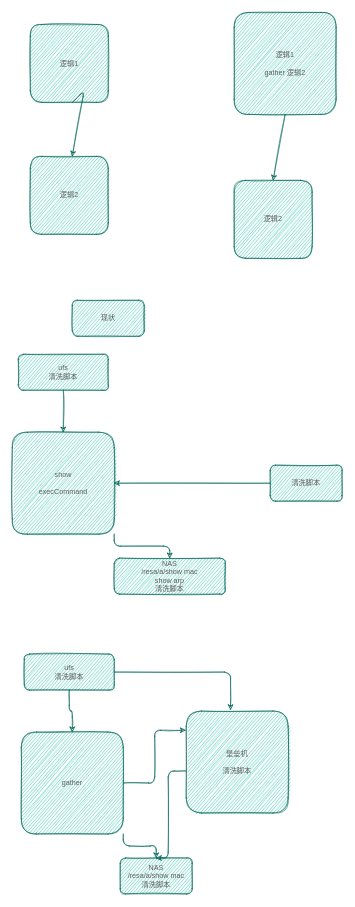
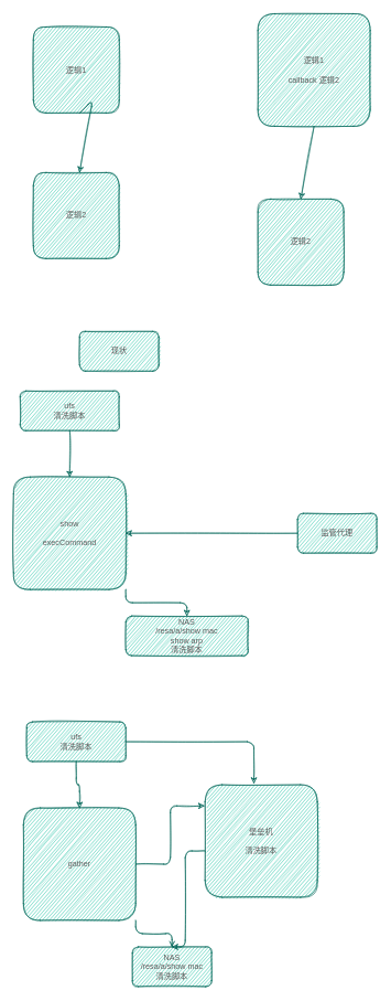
  <mxCell id="0" />
  <mxCell id="1" parent="0" />
  <mxCell id="2" value="逻辑1" style="whiteSpace=wrap;html=1;aspect=fixed;sketch=1;fillColor=#21C0A5;strokeColor=#006658;fontColor=#5C5C5C;rounded=1;" parent="1" vertex="1"><mxGeometry x="50" y="40" width="130" height="130" as="geometry" /></mxCell>
  <mxCell id="3" value="逻辑2" style="whiteSpace=wrap;html=1;aspect=fixed;sketch=1;fillColor=#21C0A5;strokeColor=#006658;fontColor=#5C5C5C;rounded=1;" parent="1" vertex="1"><mxGeometry x="50" y="260" width="130" height="130" as="geometry" /></mxCell>
  <mxCell id="4" value="" style="endArrow=classic;html=1;entryX=0.538;entryY=0;entryDx=0;entryDy=0;entryPerimeter=0;sketch=1;strokeColor=#006658;fontColor=#5C5C5C;rounded=1;" parent="1" target="3" edge="1"><mxGeometry width="50" height="50" relative="1" as="geometry"><mxPoint x="120" y="170" as="sourcePoint" /><mxPoint x="170" y="120" as="targetPoint" /><Array as="points"><mxPoint x="140" y="150" /></Array></mxGeometry></mxCell>
- <mxCell id="5" value="逻辑1&lt;br&gt;&lt;br&gt;gather 逻辑2" style="whiteSpace=wrap;html=1;aspect=fixed;sketch=1;fillColor=#21C0A5;strokeColor=#006658;fontColor=#5C5C5C;rounded=1;" parent="1" vertex="1"><mxGeometry x="390" y="20" width="170" height="170" as="geometry" /></mxCell>
+ <mxCell id="5" value="逻辑1&lt;br&gt;&lt;br&gt;callback 逻辑2" style="whiteSpace=wrap;html=1;aspect=fixed;sketch=1;fillColor=#21C0A5;strokeColor=#006658;fontColor=#5C5C5C;rounded=1;" parent="1" vertex="1"><mxGeometry x="390" y="20" width="170" height="170" as="geometry" /></mxCell>
  <mxCell id="6" value="逻辑2" style="whiteSpace=wrap;html=1;aspect=fixed;sketch=1;fillColor=#21C0A5;strokeColor=#006658;fontColor=#5C5C5C;rounded=1;" parent="1" vertex="1"><mxGeometry x="390" y="300" width="130" height="130" as="geometry" /></mxCell>
  <mxCell id="7" value="" style="endArrow=classic;html=1;exitX=0.5;exitY=1;exitDx=0;exitDy=0;entryX=0.5;entryY=0;entryDx=0;entryDy=0;sketch=1;strokeColor=#006658;fontColor=#5C5C5C;rounded=1;" parent="1" source="5" target="6" edge="1"><mxGeometry width="50" height="50" relative="1" as="geometry"><mxPoint x="260" y="230" as="sourcePoint" /><mxPoint x="310" y="180" as="targetPoint" /></mxGeometry></mxCell>
  <mxCell id="8" style="edgeStyle=orthogonalEdgeStyle;rounded=1;orthogonalLoop=1;jettySize=auto;html=1;exitX=1;exitY=1;exitDx=0;exitDy=0;sketch=1;strokeColor=#006658;fontColor=#5C5C5C;" parent="1" source="9" target="12" edge="1"><mxGeometry relative="1" as="geometry" /></mxCell>
  <mxCell id="9" value="show&lt;br&gt;&lt;br&gt;execCommand" style="whiteSpace=wrap;html=1;aspect=fixed;sketch=1;fillColor=#21C0A5;strokeColor=#006658;fontColor=#5C5C5C;rounded=1;" parent="1" vertex="1"><mxGeometry x="20" y="720" width="170" height="170" as="geometry" /></mxCell>
  <mxCell id="10" value="" style="edgeStyle=orthogonalEdgeStyle;rounded=1;orthogonalLoop=1;jettySize=auto;html=1;sketch=1;strokeColor=#006658;fontColor=#5C5C5C;" parent="1" source="11" target="9" edge="1"><mxGeometry relative="1" as="geometry" /></mxCell>
  <mxCell id="11" value="ufs&lt;br&gt;清洗脚本" style="rounded=1;whiteSpace=wrap;html=1;sketch=1;fillColor=#21C0A5;strokeColor=#006658;fontColor=#5C5C5C;" parent="1" vertex="1"><mxGeometry x="30" y="590" width="150" height="60" as="geometry" /></mxCell>
  <mxCell id="12" value="NAS&lt;br&gt;/resa/a/show mac&lt;br&gt;show arp&lt;br&gt;清洗脚本" style="rounded=1;whiteSpace=wrap;html=1;sketch=1;fillColor=#21C0A5;strokeColor=#006658;fontColor=#5C5C5C;" parent="1" vertex="1"><mxGeometry x="190" y="930" width="185" height="60" as="geometry" /></mxCell>
- <mxCell id="13" style="edgeStyle=orthogonalEdgeStyle;rounded=1;orthogonalLoop=1;jettySize=auto;html=1;exitX=1;exitY=1;exitDx=0;exitDy=0;sketch=1;strokeColor=#006658;fontColor=#5C5C5C;" edge="1" parent="1" source="15" target="19"><mxGeometry relative="1" as="geometry" /></mxCell>
+ <mxCell id="13" style="edgeStyle=orthogonalEdgeStyle;rounded=1;orthogonalLoop=1;jettySize=auto;html=1;exitX=1;exitY=1;exitDx=0;exitDy=0;sketch=1;strokeColor=#006658;fontColor=#5C5C5C;endArrow=open;" edge="1" parent="1" source="15" target="19"><mxGeometry relative="1" as="geometry" /></mxCell>
  <mxCell id="14" style="edgeStyle=orthogonalEdgeStyle;rounded=1;orthogonalLoop=1;jettySize=auto;html=1;entryX=-0.006;entryY=0.188;entryDx=0;entryDy=0;entryPerimeter=0;sketch=1;strokeColor=#006658;fontColor=#5C5C5C;" edge="1" parent="1" source="15" target="21"><mxGeometry relative="1" as="geometry" /></mxCell>
  <mxCell id="15" value="gather" style="whiteSpace=wrap;html=1;aspect=fixed;sketch=1;fillColor=#21C0A5;strokeColor=#006658;fontColor=#5C5C5C;rounded=1;" vertex="1" parent="1"><mxGeometry x="35" y="1220" width="170" height="170" as="geometry" /></mxCell>
  <mxCell id="16" value="" style="edgeStyle=orthogonalEdgeStyle;rounded=1;orthogonalLoop=1;jettySize=auto;html=1;sketch=1;strokeColor=#006658;fontColor=#5C5C5C;" edge="1" parent="1" source="18" target="15"><mxGeometry relative="1" as="geometry" /></mxCell>
  <mxCell id="17" style="edgeStyle=orthogonalEdgeStyle;rounded=1;orthogonalLoop=1;jettySize=auto;html=1;entryX=0.435;entryY=-0.012;entryDx=0;entryDy=0;entryPerimeter=0;sketch=1;strokeColor=#006658;fontColor=#5C5C5C;" edge="1" parent="1" source="18" target="21"><mxGeometry relative="1" as="geometry" /></mxCell>
  <mxCell id="18" value="ufs&lt;br&gt;清洗脚本" style="rounded=1;whiteSpace=wrap;html=1;sketch=1;fillColor=#21C0A5;strokeColor=#006658;fontColor=#5C5C5C;" vertex="1" parent="1"><mxGeometry x="40" y="1090" width="150" height="60" as="geometry" /></mxCell>
  <mxCell id="19" value="NAS&lt;br&gt;/resa/a/show mac&lt;br&gt;清洗脚本" style="rounded=1;whiteSpace=wrap;html=1;sketch=1;fillColor=#21C0A5;strokeColor=#006658;fontColor=#5C5C5C;" vertex="1" parent="1"><mxGeometry x="200" y="1430" width="120" height="60" as="geometry" /></mxCell>
  <mxCell id="20" style="edgeStyle=orthogonalEdgeStyle;rounded=1;orthogonalLoop=1;jettySize=auto;html=1;entryX=0.5;entryY=0;entryDx=0;entryDy=0;sketch=1;strokeColor=#006658;fontColor=#5C5C5C;" edge="1" parent="1" source="21" target="19"><mxGeometry relative="1" as="geometry"><Array as="points"><mxPoint x="280" y="1285" /><mxPoint x="280" y="1430" /></Array></mxGeometry></mxCell>
  <mxCell id="21" value="堡垒机&lt;br&gt;&lt;br&gt;清洗脚本" style="whiteSpace=wrap;html=1;aspect=fixed;sketch=1;fillColor=#21C0A5;strokeColor=#006658;fontColor=#5C5C5C;rounded=1;" vertex="1" parent="1"><mxGeometry x="310" y="1185" width="170" height="170" as="geometry" /></mxCell>
  <mxCell id="22" value="现状" style="rounded=1;whiteSpace=wrap;html=1;sketch=1;fillColor=#21C0A5;strokeColor=#006658;fontColor=#5C5C5C;" vertex="1" parent="1"><mxGeometry x="120" y="500" width="120" height="60" as="geometry" /></mxCell>
  <mxCell id="23" style="edgeStyle=orthogonalEdgeStyle;rounded=1;orthogonalLoop=1;jettySize=auto;html=1;sketch=1;strokeColor=#006658;fontColor=#5C5C5C;" edge="1" parent="1" source="24" target="9"><mxGeometry relative="1" as="geometry" /></mxCell>
- <mxCell id="24" value="清洗脚本" style="rounded=1;whiteSpace=wrap;html=1;sketch=1;fillColor=#21C0A5;strokeColor=#006658;fontColor=#5C5C5C;" vertex="1" parent="1"><mxGeometry x="450" y="775" width="120" height="60" as="geometry" /></mxCell>
+ <mxCell id="24" value="监管代理" style="rounded=1;whiteSpace=wrap;html=1;sketch=1;fillColor=#21C0A5;strokeColor=#006658;fontColor=#5C5C5C;" vertex="1" parent="1"><mxGeometry x="450" y="775" width="120" height="60" as="geometry" /></mxCell>
